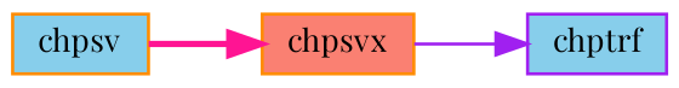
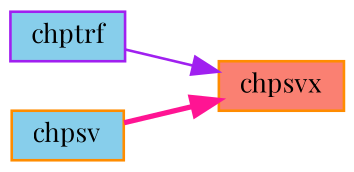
  digraph {
    fontname="Playfair Display"
    rankdir=RL
    node [color=darkorange fillcolor=skyblue fontname="Playfair Display" fontsize=10 shape=record style=filled]
    edge [dir=back fontname="Playfair Display" fontsize=10 labelfontname=Helvetica labelfontsize=10]
    n1 [color=purple fontcolor=black height=0.2 label=chptrf width=0.4]
    n2 [fillcolor=salmon height=0.2 label=chpsvx width=0.4]
    n3 [height=0.2 label=chpsv width=0.4]
-   n1 -> n2 [color=purple style=solid]
+   n2 -> n1 [color=purple style=solid]
    n2 -> n3 [color=deeppink style=bold]
  }
